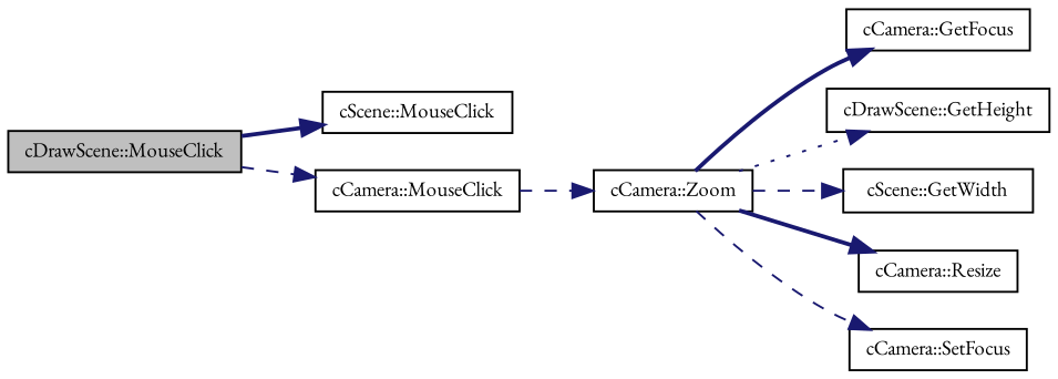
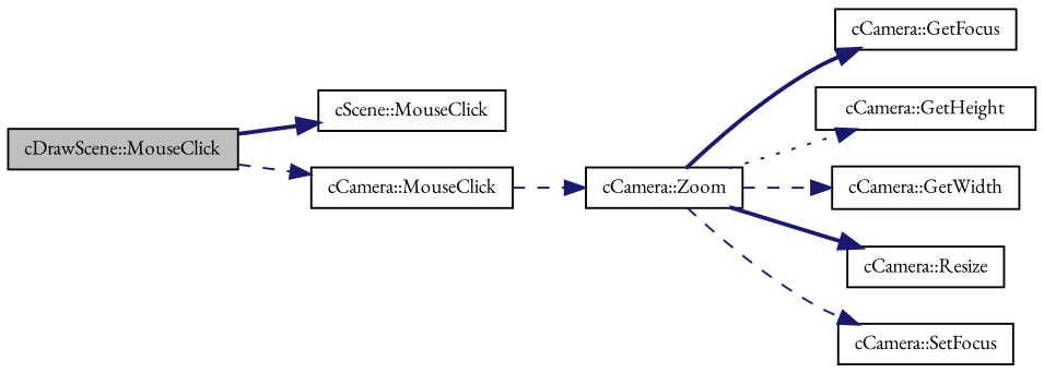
  digraph {
    fontname="EB Garamond"
    rankdir=LR
    node [color=black fillcolor=white fontname="EB Garamond" fontsize=10 shape=record style=filled]
    edge [color=midnightblue fontname="EB Garamond" fontsize=10 labelfontname=Helvetica labelfontsize=10 style=dashed]
    n1 [fillcolor=grey75 fontcolor=black height=0.2 label="cDrawScene::MouseClick" width=0.4]
    n2 [height=0.2 label="cScene::MouseClick" width=0.4]
    n3 [height=0.2 label="cCamera::MouseClick" width=0.4]
    n4 [height=0.2 label="cCamera::Zoom" width=0.4]
    n5 [height=0.2 label="cCamera::GetFocus" width=0.4]
-   n6 [height=0.2 label="cDrawScene::GetHeight" width=0.4]
-   n7 [height=0.2 label="cScene::GetWidth" width=0.4]
+   n6 [height=0.2 label="cCamera::GetHeight" width=0.4]
+   n7 [height=0.2 label="cCamera::GetWidth" width=0.4]
    n8 [height=0.2 label="cCamera::Resize" width=0.4]
    n9 [height=0.2 label="cCamera::SetFocus" width=0.4]
    n1 -> n2 [style=bold]
    n1 -> n3
    n3 -> n4
    n4 -> n5 [style=bold]
    n4 -> n6 [style=dotted]
    n4 -> n7
    n4 -> n8 [style=bold]
    n4 -> n9
  }
